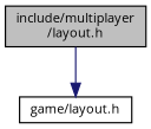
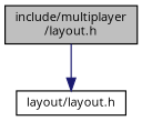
  digraph {
    fontname="Open Sans"
    node [color=black fontname="Open Sans" fontsize=10 shape=record style=filled]
    n1 [fillcolor=grey75 fontcolor=black height=0.2 label="include/multiplayer\l/layout.h" width=0.4]
-   n2 [fillcolor=white height=0.2 label="game/layout.h" width=0.4]
+   n2 [fillcolor=white height=0.2 label="layout/layout.h" width=0.4]
    n1 -> n2 [color=midnightblue fontname="Open Sans" fontsize=10 labelfontname=Helvetica labelfontsize=10 style=solid]
  }
